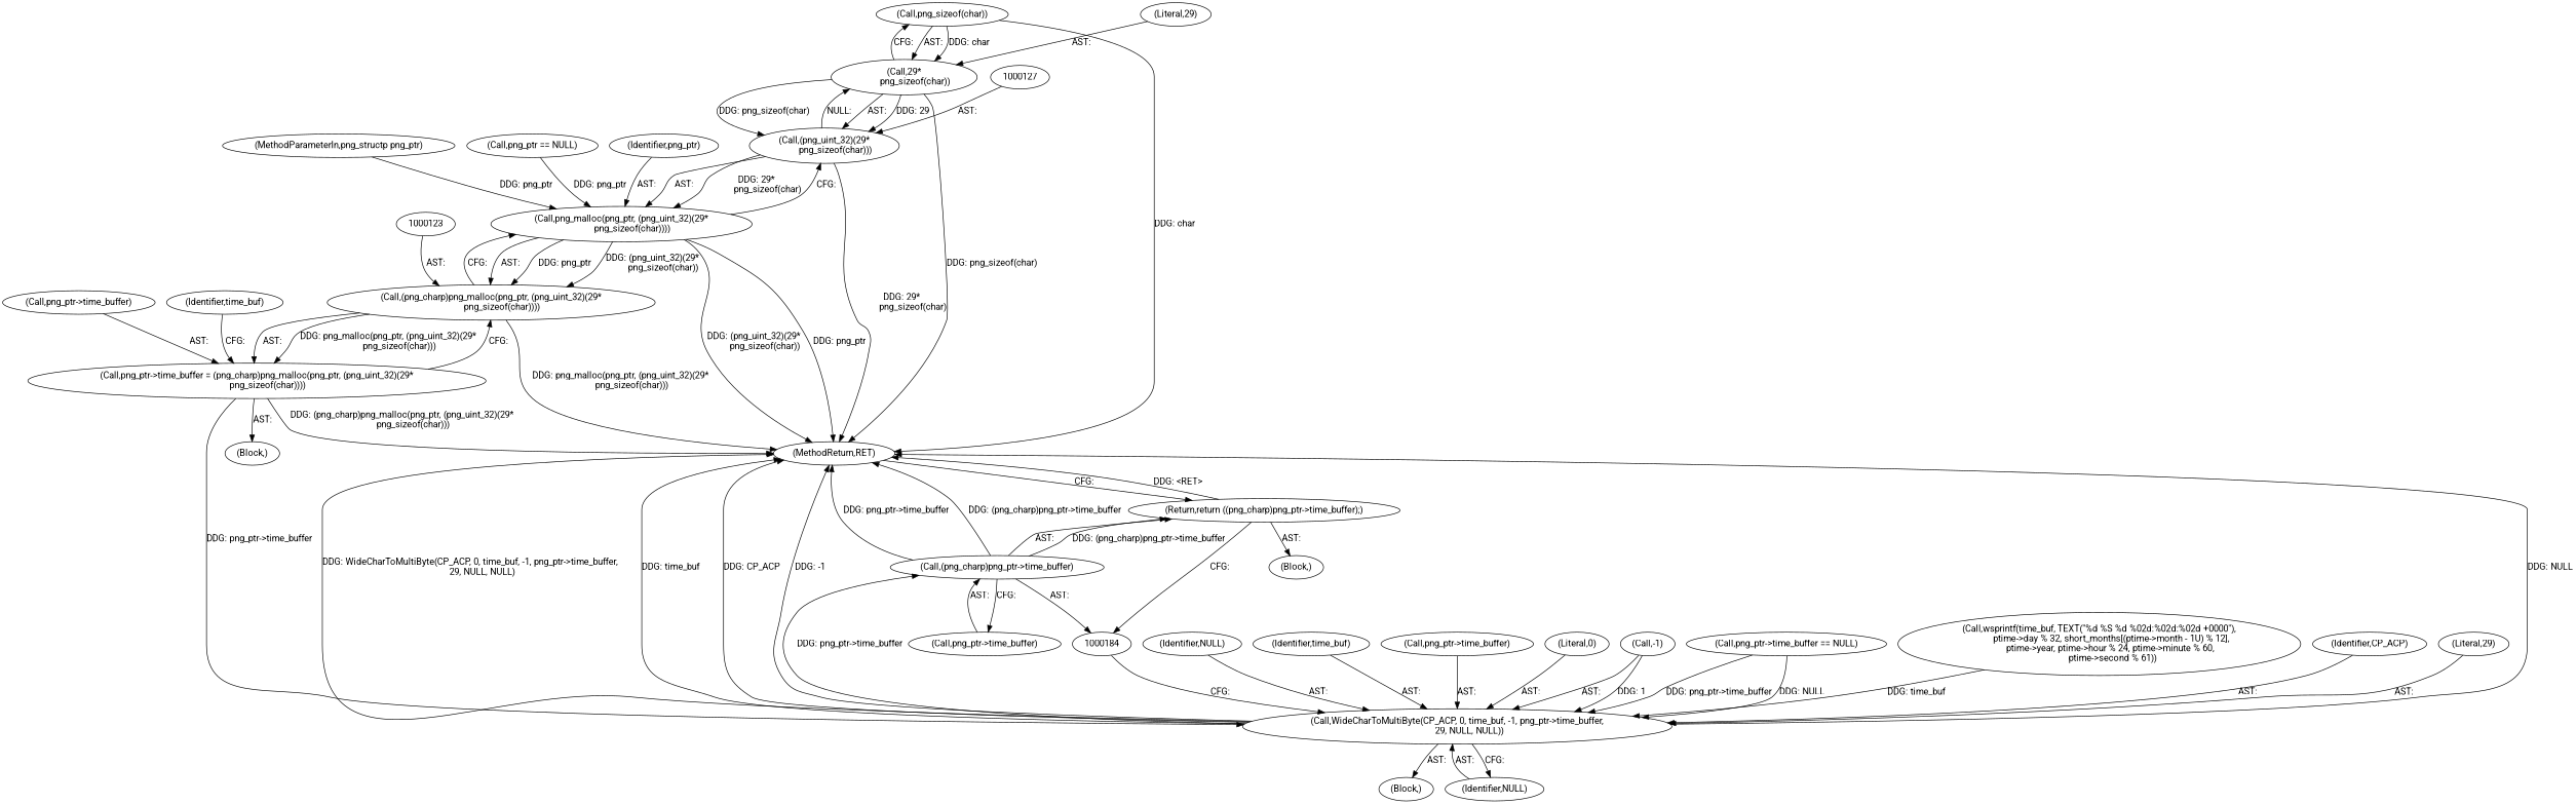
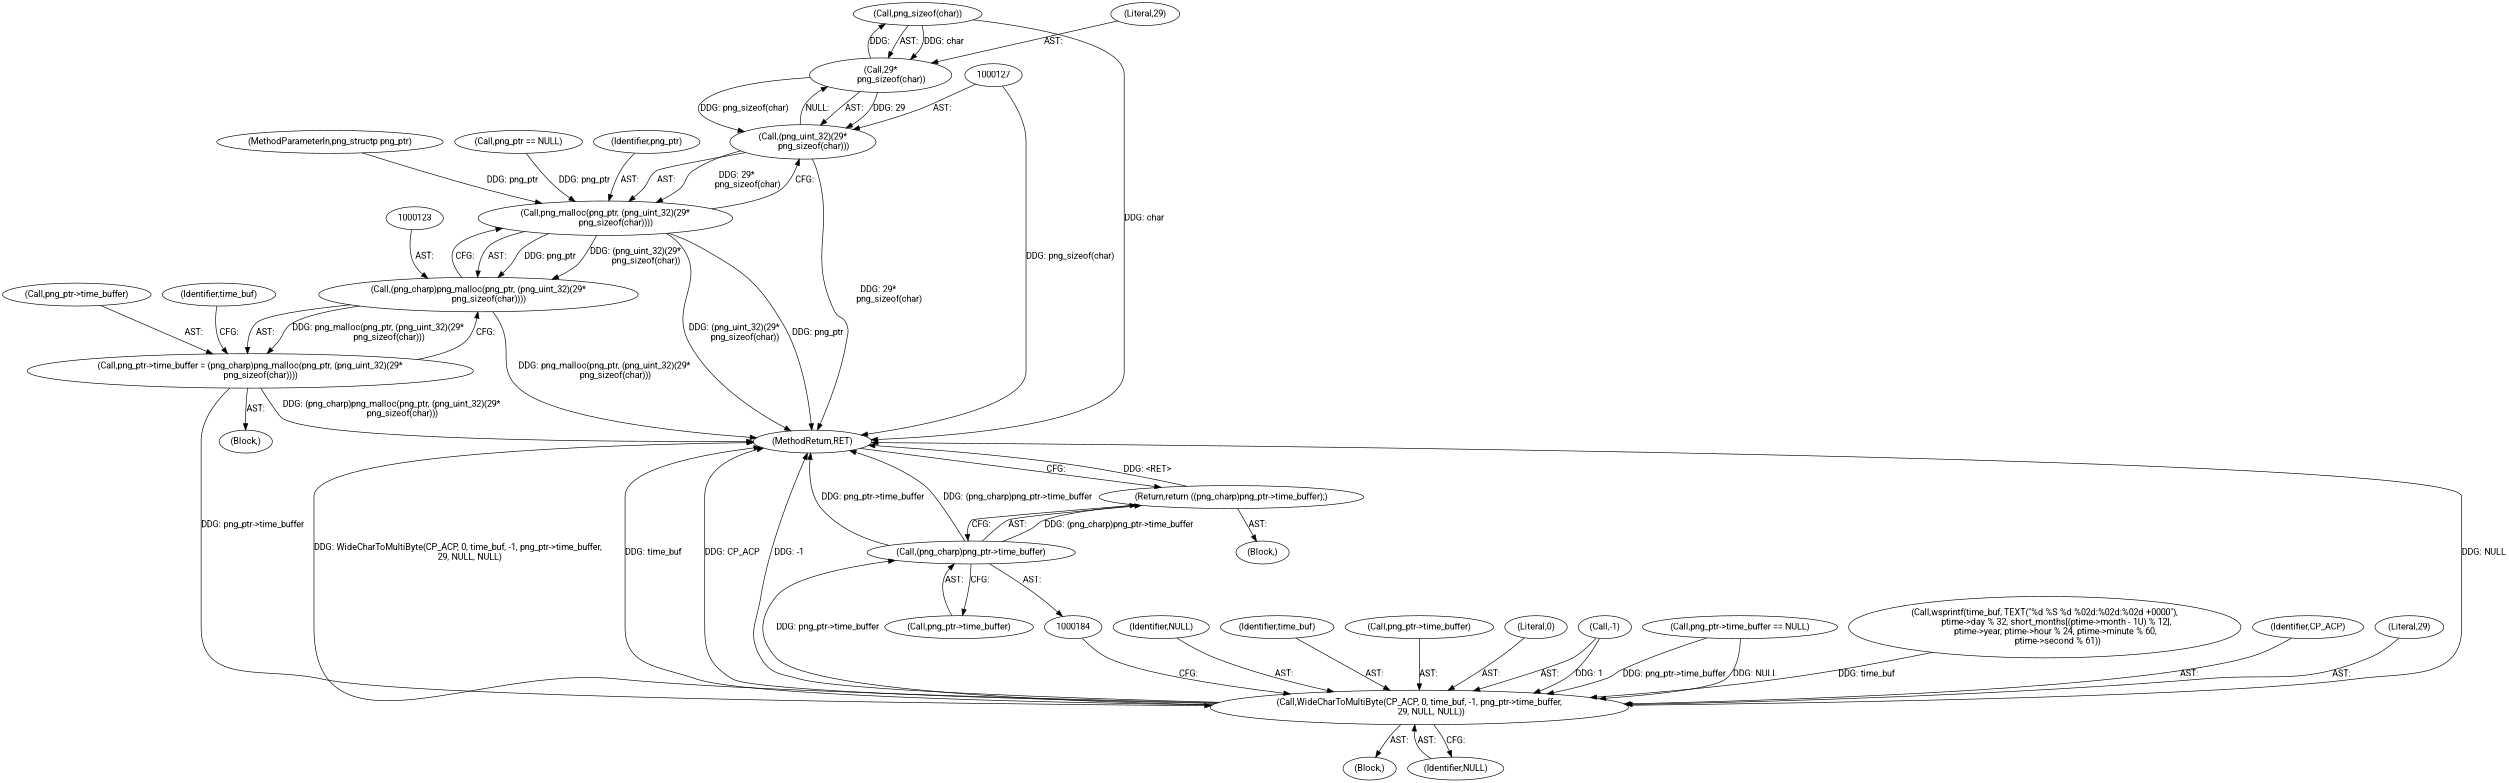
  digraph {
    fontname=Roboto
    node [fontname=Roboto]
    edge [fontname=Roboto]
    n1 [label="(Call,png_sizeof(char))"]
    n2 [label="(Call,29*\n         png_sizeof(char))"]
    n3 [label="(MethodReturn,RET)"]
    n4 [label="(Call,(png_uint_32)(29*\n         png_sizeof(char)))"]
    n5 [label="(Return,return ((png_charp)png_ptr->time_buffer);)"]
    n6 [label="(Call,png_malloc(png_ptr, (png_uint_32)(29*\n         png_sizeof(char))))"]
    n7 [label="(Call,(png_charp)png_malloc(png_ptr, (png_uint_32)(29*\n         png_sizeof(char))))"]
    n8 [label="(Call,png_ptr->time_buffer = (png_charp)png_malloc(png_ptr, (png_uint_32)(29*\n         png_sizeof(char))))"]
    n9 [label="(Call,WideCharToMultiByte(CP_ACP, 0, time_buf, -1, png_ptr->time_buffer,\n          29, NULL, NULL))"]
    n10 [label="(Block,)"]
    n11 [label="(Call,(png_charp)png_ptr->time_buffer)"]
    n12 [label="(Block,)"]
    n13 [label="(Identifier,NULL)"]
    n14 [label="(Call,png_ptr->time_buffer)"]
    1000184
    n16 [label="(Block,)"]
    n17 [label="(MethodParameterIn,png_structp png_ptr)"]
    n18 [label="(Identifier,NULL)"]
    n19 [label="(Call,png_ptr->time_buffer)"]
    n20 [label="(Identifier,time_buf)"]
    n21 [label="(Literal,29)"]
    n22 [label="(Identifier,time_buf)"]
    n23 [label="(Call,png_ptr->time_buffer)"]
    n24 [label="(Literal,0)"]
    n25 [label="(Call,-1)"]
    n26 [label="(Call,png_ptr == NULL)"]
    n27 [label="(Call,png_ptr->time_buffer == NULL)"]
    n28 [label="(Call,wsprintf(time_buf, TEXT(\"%d %S %d %02d:%02d:%02d +0000\"),\n          ptime->day % 32, short_months[(ptime->month - 1U) % 12],\n         ptime->year, ptime->hour % 24, ptime->minute % 60,\n           ptime->second % 61))"]
    n29 [label="(Identifier,png_ptr)"]
    n30 [label="(Identifier,CP_ACP)"]
    n31 [label="(Literal,29)"]
    1000127
    1000123
    n1 -> n2 [label="AST: "]
    n1 -> n2 [label="DDG: char"]
    n1 -> n3 [label="DDG: char"]
-   n2 -> n1 [label="CFG: "]
-   n2 -> n3 [label="DDG: png_sizeof(char)"]
+   n2 -> n1 [label="DDG: "]
+   1000127 -> n3 [label="DDG: png_sizeof(char)"]
    n2 -> n4 [label="AST: "]
    n2 -> n4 [label="DDG: 29"]
    n2 -> n4 [label="DDG: png_sizeof(char)"]
    n3 -> n5 [label="CFG: "]
    n4 -> n2 [label="NULL: "]
    n4 -> n3 [label="DDG: 29*\n         png_sizeof(char)"]
    n4 -> n6 [label="AST: "]
    n4 -> n6 [label="DDG: 29*\n         png_sizeof(char)"]
    n5 -> n3 [label="DDG: <RET>"]
-   n5 -> 1000184 [label="CFG: "]
+   n5 -> n11 [label="CFG: "]
    n5 -> n16 [label="AST: "]
    n6 -> n3 [label="DDG: png_ptr"]
    n6 -> n3 [label="DDG: (png_uint_32)(29*\n         png_sizeof(char))"]
    n6 -> n4 [label="CFG: "]
    n6 -> n7 [label="AST: "]
    n6 -> n7 [label="DDG: png_ptr"]
    n6 -> n7 [label="DDG: (png_uint_32)(29*\n         png_sizeof(char))"]
    n7 -> n3 [label="DDG: png_malloc(png_ptr, (png_uint_32)(29*\n         png_sizeof(char)))"]
    n7 -> n6 [label="CFG: "]
    n7 -> n8 [label="AST: "]
    n7 -> n8 [label="DDG: png_malloc(png_ptr, (png_uint_32)(29*\n         png_sizeof(char)))"]
    n8 -> n3 [label="DDG: (png_charp)png_malloc(png_ptr, (png_uint_32)(29*\n         png_sizeof(char)))"]
    n8 -> n7 [label="CFG: "]
    n8 -> n9 [label="DDG: png_ptr->time_buffer"]
    n8 -> n10 [label="AST: "]
    n9 -> n3 [label="DDG: NULL"]
    n9 -> n3 [label="DDG: WideCharToMultiByte(CP_ACP, 0, time_buf, -1, png_ptr->time_buffer,\n          29, NULL, NULL)"]
    n9 -> n3 [label="DDG: time_buf"]
    n9 -> n3 [label="DDG: CP_ACP"]
    n9 -> n3 [label="DDG: -1"]
    n9 -> n11 [label="DDG: png_ptr->time_buffer"]
    n9 -> n12 [label="AST: "]
    n9 -> n13 [label="CFG: "]
    n11 -> n3 [label="DDG: png_ptr->time_buffer"]
    n11 -> n3 [label="DDG: (png_charp)png_ptr->time_buffer"]
    n11 -> n5 [label="AST: "]
    n11 -> n5 [label="DDG: (png_charp)png_ptr->time_buffer"]
    n11 -> n14 [label="CFG: "]
    n11 -> 1000184 [label="AST: "]
    n13 -> n9 [label="AST: "]
    n14 -> n11 [label="AST: "]
    1000184 -> n9 [label="CFG: "]
    n17 -> n6 [label="DDG: png_ptr"]
    n18 -> n9 [label="AST: "]
    n19 -> n8 [label="AST: "]
    n20 -> n9 [label="AST: "]
    n21 -> n2 [label="AST: "]
    n22 -> n8 [label="CFG: "]
    n23 -> n9 [label="AST: "]
    n24 -> n9 [label="AST: "]
    n25 -> n9 [label="AST: "]
    n25 -> n9 [label="DDG: 1"]
    n26 -> n6 [label="DDG: png_ptr"]
    n27 -> n9 [label="DDG: png_ptr->time_buffer"]
    n27 -> n9 [label="DDG: NULL"]
    n28 -> n9 [label="DDG: time_buf"]
    n29 -> n6 [label="AST: "]
    n30 -> n9 [label="AST: "]
    n31 -> n9 [label="AST: "]
    1000127 -> n4 [label="AST: "]
    1000123 -> n7 [label="AST: "]
  }
